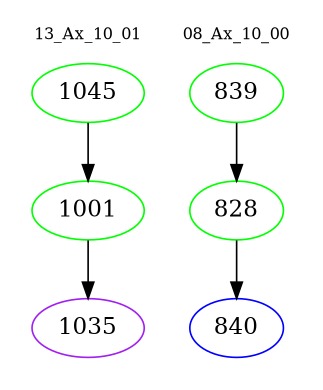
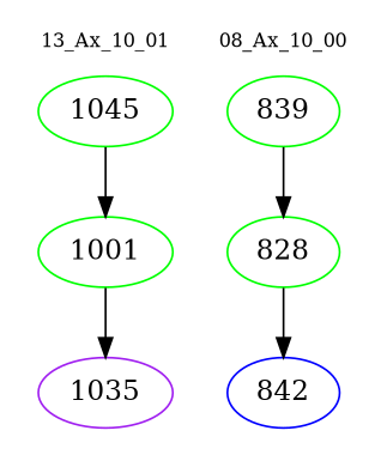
  digraph {
    node [color=green]
    edge [color=black]
    n1 [label=1045]
    n2 [label=1001]
    n3 [color=purple label=1035]
    n4 [label=839]
    n5 [label=828]
-   n6 [color=blue label=840]
+   n6 [color=blue label=842]
    subgraph cluster_1 {
      color=white
      fontsize=10
      label="13_Ax_10_01"
      n1
      n2
      n3
    }
    subgraph cluster_2 {
      color=white
      fontsize=10
      label="08_Ax_10_00"
      n4
      n5
      n6
    }
    n1 -> n2
    n2 -> n3
    n4 -> n5
    n5 -> n6
  }
